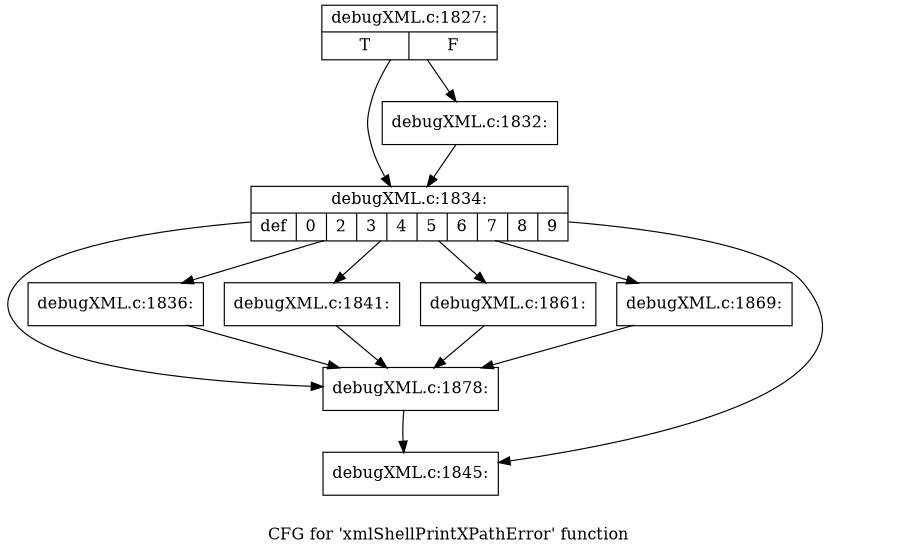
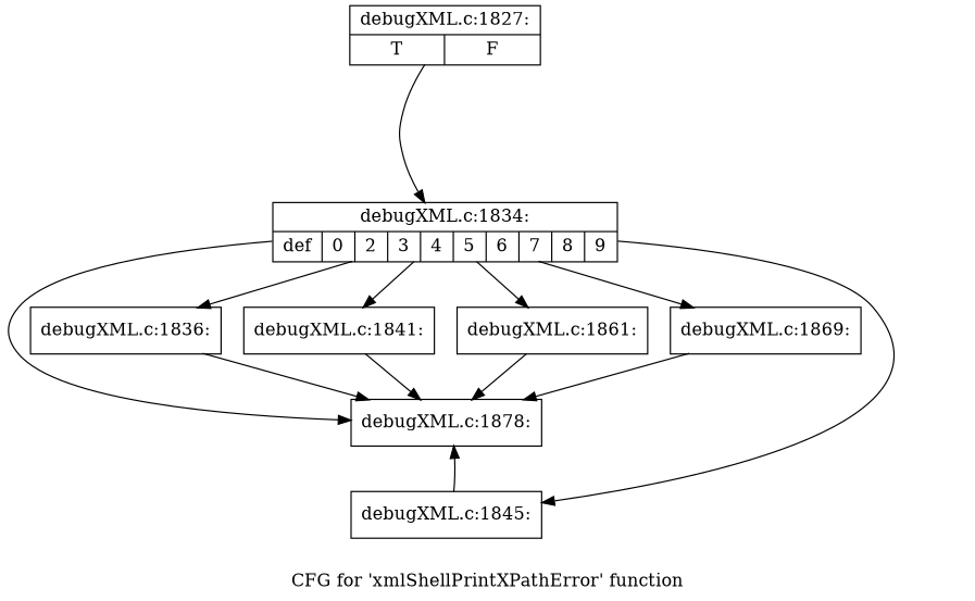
  digraph {
    label="CFG for 'xmlShellPrintXPathError' function"
    node [shape=record]
    n1 [label="{debugXML.c:1827:|{<s0>T|<s1>F}}"]
    n2 [label="{debugXML.c:1834:|{<s0>def|<s1>0|<s2>2|<s3>3|<s4>4|<s5>5|<s6>6|<s7>7|<s8>8|<s9>9}}"]
-   n3 [label="{debugXML.c:1832:}"]
    n4 [label="{debugXML.c:1878:}"]
    n5 [label="{debugXML.c:1836:}"]
    n6 [label="{debugXML.c:1841:}"]
    n7 [label="{debugXML.c:1845:}"]
    n8 [label="{debugXML.c:1861:}"]
    n9 [label="{debugXML.c:1869:}"]
    n1 -> n2
-   n1 -> n3
    n2 -> n4
    n2 -> n5
    n2 -> n6
    n2 -> n7
    n2 -> n8
    n2 -> n9
-   n3 -> n2
    n5 -> n4
    n6 -> n4
-   n4 -> n7
+   n7 -> n4
    n8 -> n4
    n9 -> n4
  }
